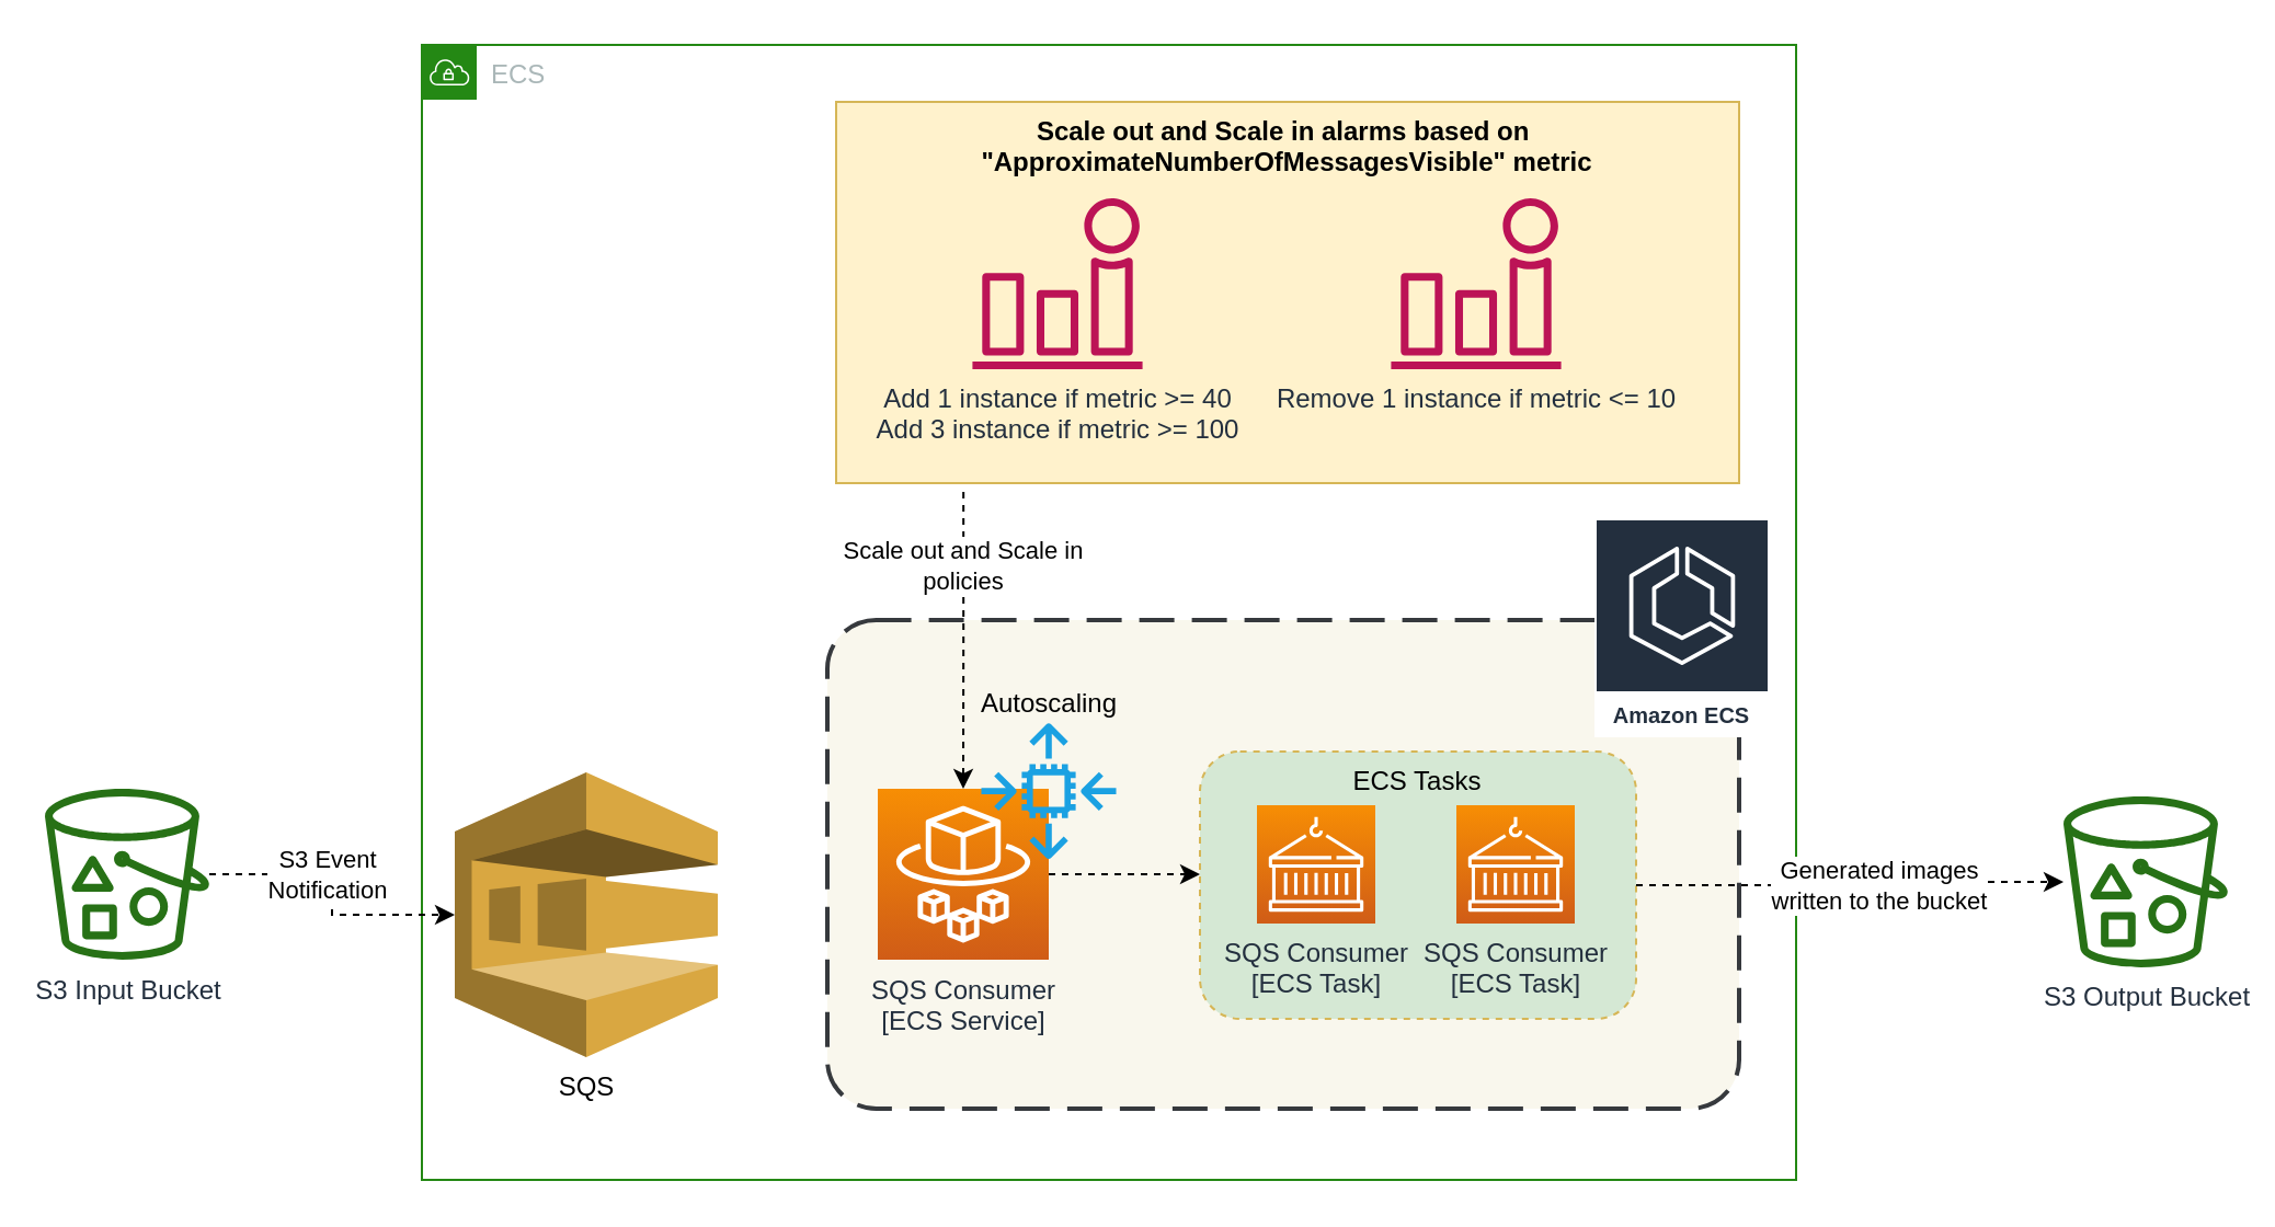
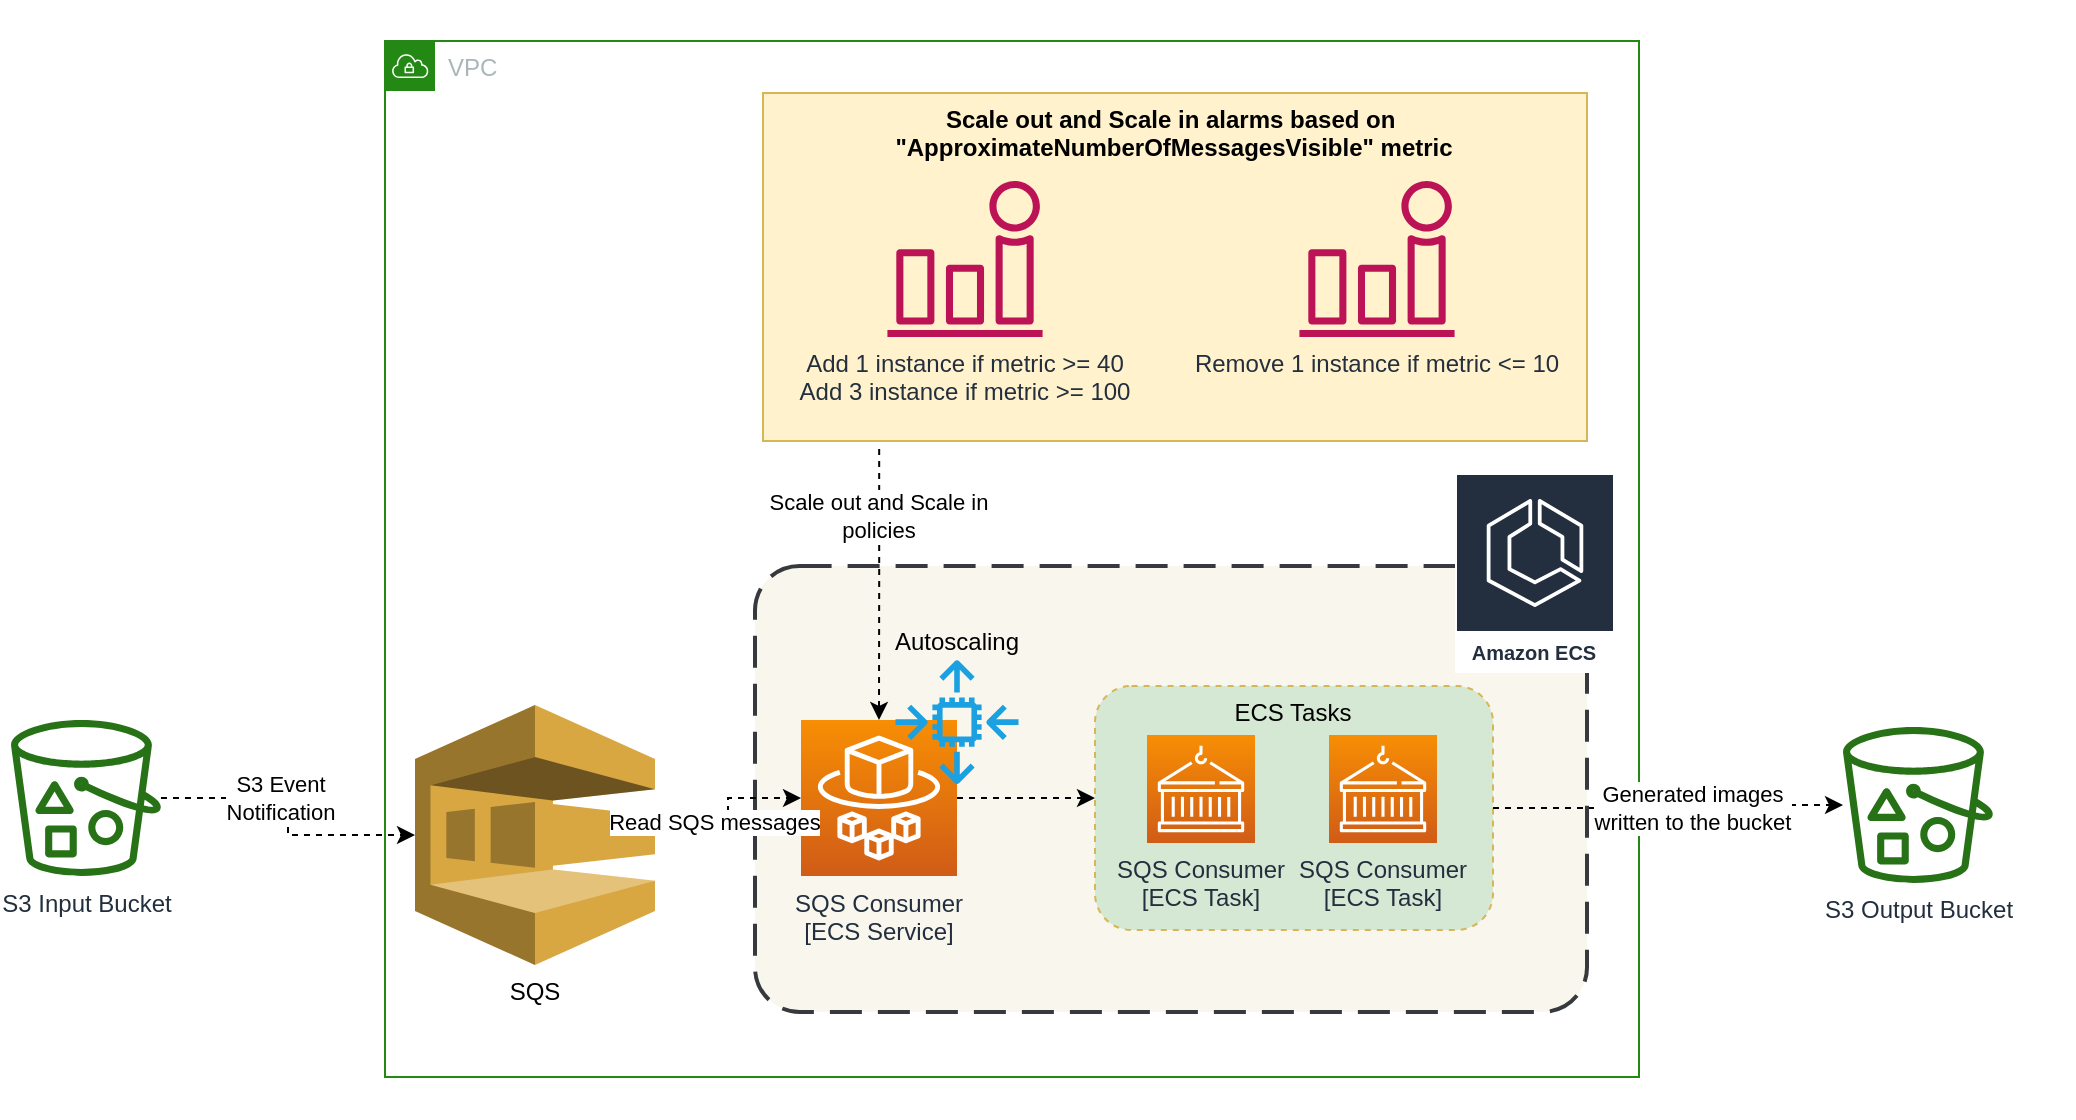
  <mxCell id="0" />
  <mxCell id="1" parent="0" />
- <mxCell id="2" value="ECS" style="points=[[0,0],[0.25,0],[0.5,0],[0.75,0],[1,0],[1,0.25],[1,0.5],[1,0.75],[1,1],[0.75,1],[0.5,1],[0.25,1],[0,1],[0,0.75],[0,0.5],[0,0.25]];outlineConnect=0;gradientColor=none;html=1;whiteSpace=wrap;fontSize=12;fontStyle=0;shape=mxgraph.aws4.group;grIcon=mxgraph.aws4.group_vpc;strokeColor=#248814;fillColor=none;verticalAlign=top;align=left;spacingLeft=30;fontColor=#AAB7B8;dashed=0;" vertex="1" parent="1"><mxGeometry x="192" y="20" width="627" height="518" as="geometry" /></mxCell>
+ <mxCell id="2" value="VPC" style="points=[[0,0],[0.25,0],[0.5,0],[0.75,0],[1,0],[1,0.25],[1,0.5],[1,0.75],[1,1],[0.75,1],[0.5,1],[0.25,1],[0,1],[0,0.75],[0,0.5],[0,0.25]];outlineConnect=0;gradientColor=none;html=1;whiteSpace=wrap;fontSize=12;fontStyle=0;shape=mxgraph.aws4.group;grIcon=mxgraph.aws4.group_vpc;strokeColor=#248814;fillColor=none;verticalAlign=top;align=left;spacingLeft=30;fontColor=#AAB7B8;dashed=0;" vertex="1" parent="1"><mxGeometry x="192" y="20" width="627" height="518" as="geometry" /></mxCell>
  <mxCell id="3" value="SQS" style="outlineConnect=0;dashed=0;verticalLabelPosition=bottom;verticalAlign=top;align=center;html=1;shape=mxgraph.aws3.sqs;fillColor=#D9A741;gradientColor=none;" vertex="1" parent="1"><mxGeometry x="207" y="352" width="120" height="130" as="geometry" /></mxCell>
  <mxCell id="4" style="edgeStyle=orthogonalEdgeStyle;rounded=0;orthogonalLoop=1;jettySize=auto;html=1;dashed=1;" edge="1" parent="1" source="6" target="3"><mxGeometry relative="1" as="geometry" /></mxCell>
  <mxCell id="5" value="S3 Event&lt;br&gt;Notification" style="edgeLabel;html=1;align=center;verticalAlign=middle;resizable=0;points=[];" vertex="1" connectable="0" parent="4"><mxGeometry x="-0.171" relative="1" as="geometry"><mxPoint as="offset" /></mxGeometry></mxCell>
- <mxCell id="6" value="S3 Input Bucket" style="outlineConnect=0;fontColor=#232F3E;gradientColor=none;fillColor=#277116;strokeColor=none;dashed=0;verticalLabelPosition=bottom;verticalAlign=top;align=center;html=1;fontSize=12;fontStyle=0;aspect=fixed;pointerEvents=1;shape=mxgraph.aws4.bucket_with_objects;" vertex="1" parent="1"><mxGeometry x="20" y="359.5" width="75" height="78" as="geometry" /></mxCell>
- <mxCell id="7" value="S3 Output Bucket" style="outlineConnect=0;fontColor=#232F3E;gradientColor=none;fillColor=#277116;strokeColor=none;dashed=0;verticalLabelPosition=bottom;verticalAlign=top;align=center;html=1;fontSize=12;fontStyle=0;aspect=fixed;pointerEvents=1;shape=mxgraph.aws4.bucket_with_objects;" vertex="1" parent="1"><mxGeometry x="941" y="363" width="75" height="78" as="geometry" /></mxCell>
+ <mxCell id="6" value="S3 Input Bucket" style="outlineConnect=0;fontColor=#232F3E;gradientColor=none;fillColor=#277116;strokeColor=none;dashed=0;verticalLabelPosition=bottom;verticalAlign=top;align=center;html=1;fontSize=12;fontStyle=0;aspect=fixed;pointerEvents=1;shape=mxgraph.aws4.bucket_with_objects;" vertex="1" parent="1"><mxGeometry x="5" y="359.5" width="75" height="78" as="geometry" /></mxCell>
+ <mxCell id="7" value="S3 Output Bucket" style="outlineConnect=0;fontColor=#232F3E;gradientColor=none;fillColor=#277116;strokeColor=none;dashed=0;verticalLabelPosition=bottom;verticalAlign=top;align=center;html=1;fontSize=12;fontStyle=0;aspect=fixed;pointerEvents=1;shape=mxgraph.aws4.bucket_with_objects;" vertex="1" parent="1"><mxGeometry x="921" y="363" width="75" height="78" as="geometry" /></mxCell>
  <mxCell id="8" value="" style="group" vertex="1" connectable="0" parent="1"><mxGeometry x="381" y="46" width="412" height="174" as="geometry" /></mxCell>
  <mxCell id="9" value="Scale out and Scale in alarms based on &#10;&quot;ApproximateNumberOfMessagesVisible&quot; metric" style="fillColor=#fff2cc;strokeColor=#d6b656;dashed=0;verticalAlign=top;fontStyle=1;" vertex="1" parent="8"><mxGeometry width="412" height="174" as="geometry" /></mxCell>
  <mxCell id="10" value="Add 1 instance if metric &amp;gt;= 40&lt;br&gt;Add 3 instance if metric &amp;gt;= 100" style="outlineConnect=0;fontColor=#232F3E;gradientColor=none;fillColor=#BC1356;strokeColor=none;dashed=0;verticalLabelPosition=bottom;verticalAlign=top;align=center;html=1;fontSize=12;fontStyle=0;aspect=fixed;pointerEvents=1;shape=mxgraph.aws4.alarm;" vertex="1" parent="8"><mxGeometry x="62" y="44" width="78" height="78" as="geometry" /></mxCell>
- <mxCell id="11" value="Remove 1 instance if metric &amp;lt;= 10" style="outlineConnect=0;fontColor=#232F3E;gradientColor=none;fillColor=#BC1356;strokeColor=none;dashed=0;verticalLabelPosition=bottom;verticalAlign=top;align=center;html=1;fontSize=12;fontStyle=0;aspect=fixed;pointerEvents=1;shape=mxgraph.aws4.alarm;" vertex="1" parent="8"><mxGeometry x="253" y="44" width="78" height="78" as="geometry" /></mxCell>
+ <mxCell id="11" value="Remove 1 instance if metric &amp;lt;= 10" style="outlineConnect=0;fontColor=#232F3E;gradientColor=none;fillColor=#BC1356;strokeColor=none;dashed=0;verticalLabelPosition=bottom;verticalAlign=top;align=center;html=1;fontSize=12;fontStyle=0;aspect=fixed;pointerEvents=1;shape=mxgraph.aws4.alarm;" vertex="1" parent="8"><mxGeometry x="268" y="44" width="78" height="78" as="geometry" /></mxCell>
  <mxCell id="12" value="" style="group" vertex="1" connectable="0" parent="1"><mxGeometry x="377" y="282.5" width="416" height="223" as="geometry" /></mxCell>
  <mxCell id="13" value="" style="rounded=1;arcSize=10;dashed=1;dashPattern=8 4;strokeWidth=2;fillColor=#f9f7ed;strokeColor=#36393d;" vertex="1" parent="12"><mxGeometry width="416" height="223" as="geometry" /></mxCell>
  <mxCell id="14" value="ECS Tasks" style="fillColor=#d5e8d4;strokeColor=#d6b656;dashed=1;verticalAlign=top;fontStyle=0;rounded=1;" vertex="1" parent="12"><mxGeometry x="170" y="60" width="199" height="122" as="geometry" /></mxCell>
  <mxCell id="15" style="edgeStyle=orthogonalEdgeStyle;rounded=0;orthogonalLoop=1;jettySize=auto;html=1;dashed=1;" edge="1" parent="12" source="16" target="14"><mxGeometry relative="1" as="geometry"><Array as="points"><mxPoint x="263" y="116" /><mxPoint x="263" y="116" /></Array><mxPoint x="212" y="218" as="targetPoint" /></mxGeometry></mxCell>
  <mxCell id="16" value="SQS Consumer&lt;br&gt;[ECS Service]" style="outlineConnect=0;fontColor=#232F3E;gradientColor=#F78E04;gradientDirection=north;fillColor=#D05C17;strokeColor=#ffffff;dashed=0;verticalLabelPosition=bottom;verticalAlign=top;align=center;html=1;fontSize=12;fontStyle=0;aspect=fixed;shape=mxgraph.aws4.resourceIcon;resIcon=mxgraph.aws4.fargate;" vertex="1" parent="12"><mxGeometry x="23" y="77" width="78" height="78" as="geometry" /></mxCell>
  <mxCell id="17" value="&lt;font color=&quot;#000000&quot;&gt;Autoscaling&lt;/font&gt;" style="outlineConnect=0;fillColor=#1ba1e2;strokeColor=#006EAF;dashed=0;verticalLabelPosition=top;verticalAlign=bottom;align=center;html=1;fontSize=12;fontStyle=0;aspect=fixed;pointerEvents=1;shape=mxgraph.aws4.auto_scaling2;rounded=1;labelPosition=center;fontColor=#ffffff;" vertex="1" parent="12"><mxGeometry x="70" y="47" width="62" height="62" as="geometry" /></mxCell>
  <mxCell id="18" value="SQS Consumer&lt;br&gt;[ECS Task]" style="outlineConnect=0;fontColor=#232F3E;gradientColor=#F78E04;gradientDirection=north;fillColor=#D05C17;strokeColor=#ffffff;dashed=0;verticalLabelPosition=bottom;verticalAlign=top;align=center;html=1;fontSize=12;fontStyle=0;aspect=fixed;shape=mxgraph.aws4.resourceIcon;resIcon=mxgraph.aws4.containers;" vertex="1" parent="12"><mxGeometry x="287" y="84.5" width="54" height="54" as="geometry" /></mxCell>
  <mxCell id="19" value="SQS Consumer&lt;br&gt;[ECS Task]" style="outlineConnect=0;fontColor=#232F3E;gradientColor=#F78E04;gradientDirection=north;fillColor=#D05C17;strokeColor=#ffffff;dashed=0;verticalLabelPosition=bottom;verticalAlign=top;align=center;html=1;fontSize=12;fontStyle=0;aspect=fixed;shape=mxgraph.aws4.resourceIcon;resIcon=mxgraph.aws4.containers;" vertex="1" parent="12"><mxGeometry x="196" y="84.5" width="54" height="54" as="geometry" /></mxCell>
  <mxCell id="20" style="edgeStyle=orthogonalEdgeStyle;rounded=0;orthogonalLoop=1;jettySize=auto;html=1;exitX=0.141;exitY=1.023;exitDx=0;exitDy=0;exitPerimeter=0;dashed=1;" edge="1" parent="1" source="9" target="16"><mxGeometry relative="1" as="geometry" /></mxCell>
  <mxCell id="21" value="Scale out and Scale in &lt;br&gt;policies" style="edgeLabel;html=1;align=center;verticalAlign=middle;resizable=0;points=[];" vertex="1" connectable="0" parent="20"><mxGeometry x="-0.32" y="1" relative="1" as="geometry"><mxPoint x="-1.1" y="-13" as="offset" /></mxGeometry></mxCell>
+ <mxCell id="22" value="Read SQS messages" style="edgeStyle=orthogonalEdgeStyle;rounded=0;orthogonalLoop=1;jettySize=auto;html=1;dashed=1;" edge="1" parent="1" source="3" target="16"><mxGeometry x="-0.047" y="8" relative="1" as="geometry"><mxPoint x="1" y="1" as="offset" /></mxGeometry></mxCell>
  <mxCell id="23" style="edgeStyle=orthogonalEdgeStyle;rounded=0;orthogonalLoop=1;jettySize=auto;html=1;dashed=1;" edge="1" parent="1" source="14" target="7"><mxGeometry relative="1" as="geometry" /></mxCell>
  <mxCell id="24" value="Generated images&lt;br&gt;written to the bucket" style="edgeLabel;html=1;align=center;verticalAlign=middle;resizable=0;points=[];" vertex="1" connectable="0" parent="23"><mxGeometry x="0.141" y="-1" relative="1" as="geometry"><mxPoint as="offset" /></mxGeometry></mxCell>
  <mxCell id="25" value="Amazon ECS" style="outlineConnect=0;fontColor=#232F3E;gradientColor=none;strokeColor=#ffffff;fillColor=#232F3E;dashed=0;verticalLabelPosition=middle;verticalAlign=bottom;align=center;html=1;whiteSpace=wrap;fontSize=10;fontStyle=1;spacing=3;shape=mxgraph.aws4.productIcon;prIcon=mxgraph.aws4.ecs;" vertex="1" parent="1"><mxGeometry x="727" y="236" width="80" height="100" as="geometry" /></mxCell>
